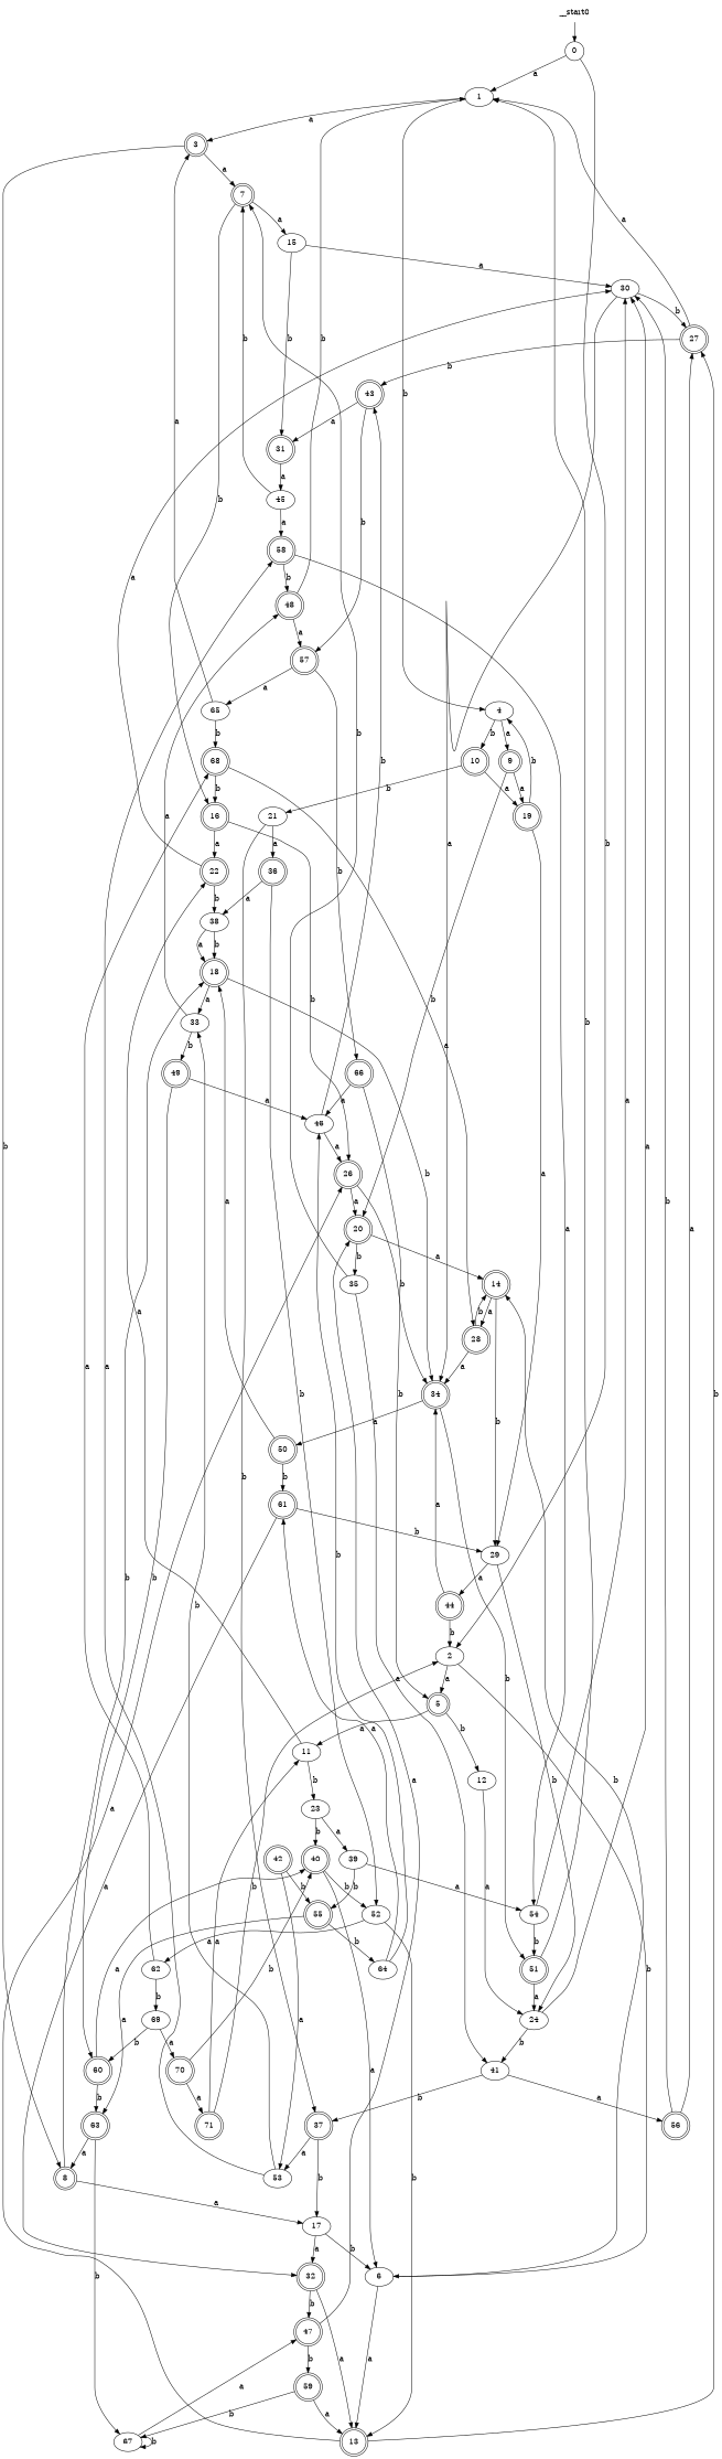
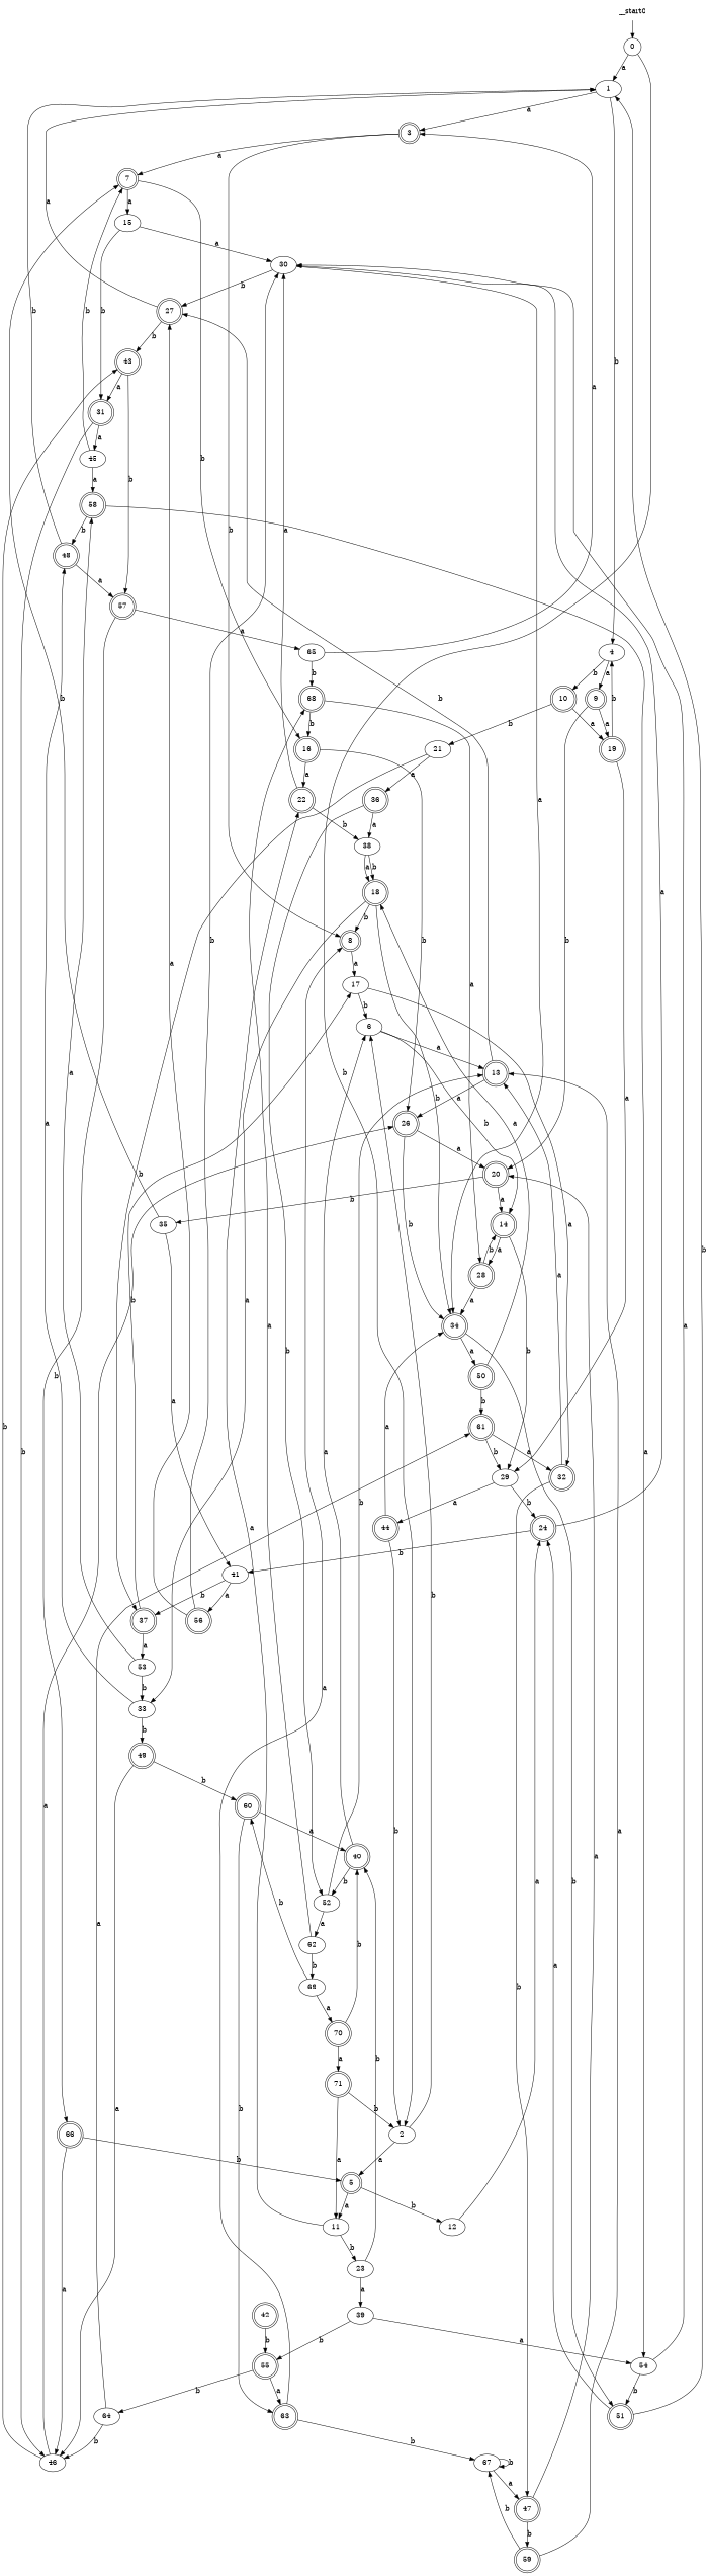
  digraph {
    node [shape=doublecircle]
    __start0 [shape=none]
    0 [shape=circle]
    1 [shape=""]
    2 [shape=""]
    3
    4 [shape=""]
    5
    6 [shape=""]
    7
    8
    9
    10
    11 [shape=""]
    12 [shape=""]
    13
    14
    15 [shape=""]
    16
    17 [shape=""]
    18
    19
    20
    21 [shape=""]
    22
    23 [shape=""]
-   24 [shape=""]
+   24
    26
    27
    28
    29 [shape=""]
    30 [shape=""]
    31
    32
    33 [shape=""]
    34
    35 [shape=""]
    36
    37
    38 [shape=""]
    39 [shape=""]
    40
    41 [shape=""]
    43
    44
    45 [shape=""]
    46 [shape=""]
    47
    48
    49
    50
    51
    52 [shape=""]
    53 [shape=""]
    54 [shape=""]
    55
    56
    42
    57
    58
    59
    60
    61
    62 [shape=""]
    63
    64 [shape=""]
    65 [shape=""]
    66
    67 [shape=""]
    68
    69 [shape=""]
    70
    71
    __start0 -> 0
    0 -> 1 [label=a]
    0 -> 2 [label=b]
    1 -> 3 [label=a]
    1 -> 4 [label=b]
    2 -> 5 [label=a]
    2 -> 6 [label=b]
    3 -> 7 [label=a]
    3 -> 8 [label=b]
    4 -> 9 [label=a]
    4 -> 10 [label=b]
    5 -> 11 [label=a]
    5 -> 12 [label=b]
    6 -> 13 [label=a]
    6 -> 14 [label=b]
    7 -> 15 [label=a]
    7 -> 16 [label=b]
    8 -> 17 [label=a]
-   8 -> 18 [label=b]
+   18 -> 8 [label=b]
    9 -> 19 [label=a]
    9 -> 20 [label=b]
    10 -> 19 [label=a]
    10 -> 21 [label=b]
    11 -> 22 [label=a]
    11 -> 23 [label=b]
    12 -> 24 [label=a]
    13 -> 26 [label=a]
    13 -> 27 [label=b]
    14 -> 28 [label=a]
    14 -> 29 [label=b]
    15 -> 30 [label=a]
    15 -> 31 [label=b]
    16 -> 22 [label=a]
    16 -> 26 [label=b]
    17 -> 6 [label=b]
    17 -> 32 [label=a]
    18 -> 33 [label=a]
    18 -> 34 [label=b]
    19 -> 4 [label=b]
    19 -> 29 [label=a]
    20 -> 14 [label=a]
    20 -> 35 [label=b]
    21 -> 36 [label=a]
    21 -> 37 [label=b]
    22 -> 30 [label=a]
    22 -> 38 [label=b]
    23 -> 39 [label=a]
    23 -> 40 [label=b]
    24 -> 30 [label=a]
    24 -> 41 [label=b]
    26 -> 20 [label=a]
    26 -> 34 [label=b]
    27 -> 1 [label=a]
    27 -> 43 [label=b]
    28 -> 14 [label=b]
    28 -> 34 [label=a]
    29 -> 24 [label=b]
    29 -> 44 [label=a]
    30 -> 27 [label=b]
    30 -> 34 [label=a]
    31 -> 45 [label=a]
+   31 -> 46 [label=b]
    32 -> 13 [label=a]
    32 -> 47 [label=b]
    33 -> 48 [label=a]
    33 -> 49 [label=b]
    34 -> 50 [label=a]
    34 -> 51 [label=b]
    35 -> 7 [label=b]
    35 -> 41 [label=a]
    36 -> 38 [label=a]
    36 -> 52 [label=b]
    37 -> 17 [label=b]
    37 -> 53 [label=a]
    38 -> 18 [label=a]
    38 -> 18 [label=b]
    39 -> 54 [label=a]
    39 -> 55 [label=b]
    40 -> 6 [label=a]
    40 -> 52 [label=b]
    41 -> 37 [label=b]
    41 -> 56 [label=a]
    43 -> 31 [label=a]
    43 -> 57 [label=b]
    44 -> 2 [label=b]
    44 -> 34 [label=a]
    45 -> 7 [label=b]
    45 -> 58 [label=a]
    46 -> 26 [label=a]
    46 -> 43 [label=b]
    47 -> 20 [label=a]
    47 -> 59 [label=b]
    48 -> 1 [label=b]
    48 -> 57 [label=a]
    49 -> 46 [label=a]
    49 -> 60 [label=b]
    50 -> 18 [label=a]
    50 -> 61 [label=b]
    51 -> 1 [label=b]
    51 -> 24 [label=a]
    52 -> 13 [label=b]
    52 -> 62 [label=a]
    53 -> 33 [label=b]
    53 -> 58 [label=a]
    54 -> 30 [label=a]
    54 -> 51 [label=b]
    55 -> 63 [label=a]
    55 -> 64 [label=b]
    56 -> 27 [label=a]
    56 -> 30 [label=b]
-   42 -> 53 [label=a]
    42 -> 55 [label=b]
    57 -> 65 [label=a]
    57 -> 66 [label=b]
    58 -> 48 [label=b]
    58 -> 54 [label=a]
    59 -> 13 [label=a]
    59 -> 67 [label=b]
    60 -> 40 [label=a]
    60 -> 63 [label=b]
    61 -> 29 [label=b]
    61 -> 32 [label=a]
    62 -> 68 [label=a]
    62 -> 69 [label=b]
    63 -> 8 [label=a]
    63 -> 67 [label=b]
    64 -> 46 [label=b]
    64 -> 61 [label=a]
    65 -> 3 [label=a]
    65 -> 68 [label=b]
    66 -> 5 [label=b]
    66 -> 46 [label=a]
    67 -> 47 [label=a]
    67 -> 67 [label=b]
    68 -> 16 [label=b]
    68 -> 28 [label=a]
    69 -> 60 [label=b]
    69 -> 70 [label=a]
    70 -> 40 [label=b]
    70 -> 71 [label=a]
    71 -> 2 [label=b]
    71 -> 11 [label=a]
  }
